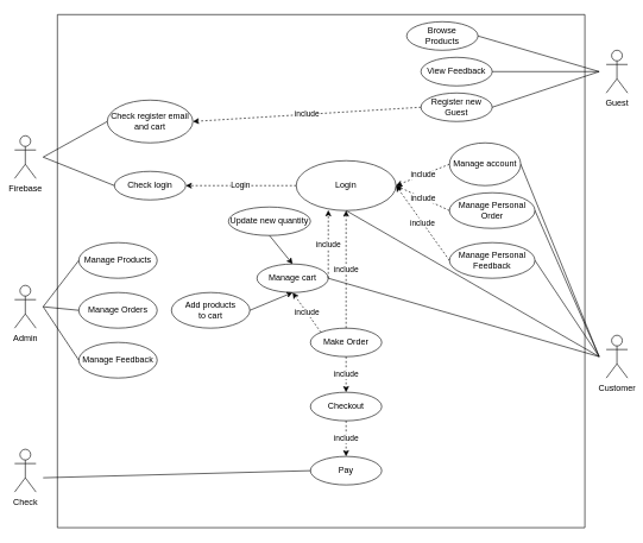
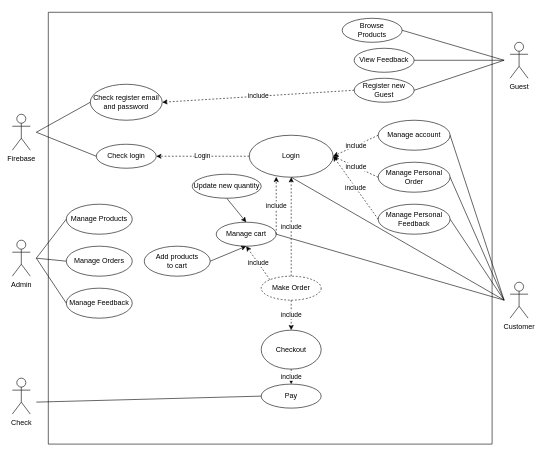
  <mxCell id="0" />
  <mxCell id="1" parent="0" />
  <mxCell id="2" value="Firebase" style="shape=umlActor;verticalLabelPosition=bottom;verticalAlign=top;html=1;outlineConnect=0;" vertex="1" parent="1"><mxGeometry x="20" y="190" width="30" height="60" as="geometry" /></mxCell>
  <mxCell id="3" value="Customer" style="shape=umlActor;verticalLabelPosition=bottom;verticalAlign=top;html=1;outlineConnect=0;" vertex="1" parent="1"><mxGeometry x="850" y="470" width="30" height="60" as="geometry" /></mxCell>
  <mxCell id="4" value="Check" style="shape=umlActor;verticalLabelPosition=bottom;verticalAlign=top;html=1;outlineConnect=0;" vertex="1" parent="1"><mxGeometry x="20" y="630" width="30" height="60" as="geometry" /></mxCell>
  <mxCell id="5" value="Guest" style="shape=umlActor;verticalLabelPosition=bottom;verticalAlign=top;html=1;outlineConnect=0;" vertex="1" parent="1"><mxGeometry x="850" y="70" width="30" height="60" as="geometry" /></mxCell>
  <mxCell id="6" value="Admin" style="shape=umlActor;verticalLabelPosition=bottom;verticalAlign=top;html=1;outlineConnect=0;" vertex="1" parent="1"><mxGeometry x="20" y="400" width="30" height="60" as="geometry" /></mxCell>
  <mxCell id="7" value="" style="swimlane;startSize=0;" vertex="1" parent="1"><mxGeometry x="80" y="20" width="740" height="720" as="geometry" /></mxCell>
  <mxCell id="8" value="Browse&lt;br&gt;Products" style="ellipse;whiteSpace=wrap;html=1;align=center;" vertex="1" parent="7"><mxGeometry x="490" y="10" width="100" height="40" as="geometry" /></mxCell>
  <mxCell id="9" value="View Feedback" style="ellipse;whiteSpace=wrap;html=1;align=center;" vertex="1" parent="7"><mxGeometry x="510" y="60" width="100" height="40" as="geometry" /></mxCell>
  <mxCell id="10" value="Register new Guest" style="ellipse;whiteSpace=wrap;html=1;align=center;" vertex="1" parent="7"><mxGeometry x="510" y="110" width="100" height="40" as="geometry" /></mxCell>
- <mxCell id="11" value="Check register email and cart" style="ellipse;whiteSpace=wrap;html=1;align=center;" vertex="1" parent="7"><mxGeometry x="70" y="120" width="120" height="60" as="geometry" /></mxCell>
+ <mxCell id="11" value="Check register email and password" style="ellipse;whiteSpace=wrap;html=1;align=center;" vertex="1" parent="7"><mxGeometry x="70" y="120" width="120" height="60" as="geometry" /></mxCell>
  <mxCell id="12" value="Check login" style="ellipse;whiteSpace=wrap;html=1;align=center;" vertex="1" parent="7"><mxGeometry x="80" y="220" width="100" height="40" as="geometry" /></mxCell>
- <mxCell id="13" value="Manage account" style="ellipse;whiteSpace=wrap;html=1;align=center;" vertex="1" parent="7"><mxGeometry x="550" y="180" width="100" height="60" as="geometry" /></mxCell>
+ <mxCell id="13" value="Manage account" style="ellipse;whiteSpace=wrap;html=1;align=center;" vertex="1" parent="7"><mxGeometry x="550" y="180" width="120" height="50" as="geometry" /></mxCell>
  <mxCell id="14" value="Manage Personal Order" style="ellipse;whiteSpace=wrap;html=1;align=center;" vertex="1" parent="7"><mxGeometry x="550" y="250" width="120" height="50" as="geometry" /></mxCell>
  <mxCell id="15" value="Manage Personal&lt;br&gt;Feedback" style="ellipse;whiteSpace=wrap;html=1;align=center;" vertex="1" parent="7"><mxGeometry x="550" y="320" width="120" height="50" as="geometry" /></mxCell>
  <mxCell id="16" value="Pay" style="ellipse;whiteSpace=wrap;html=1;align=center;" vertex="1" parent="7"><mxGeometry x="355" y="620" width="100" height="40" as="geometry" /></mxCell>
  <mxCell id="17" value="Manage Products" style="ellipse;whiteSpace=wrap;html=1;align=center;" vertex="1" parent="7"><mxGeometry x="30" y="320" width="110" height="50" as="geometry" /></mxCell>
  <mxCell id="18" value="Manage Orders" style="ellipse;whiteSpace=wrap;html=1;align=center;" vertex="1" parent="7"><mxGeometry x="30" y="390" width="110" height="50" as="geometry" /></mxCell>
  <mxCell id="19" value="Manage Feedback" style="ellipse;whiteSpace=wrap;html=1;align=center;" vertex="1" parent="7"><mxGeometry x="30" y="460" width="110" height="50" as="geometry" /></mxCell>
  <mxCell id="20" value="Login" style="ellipse;whiteSpace=wrap;html=1;" vertex="1" parent="7"><mxGeometry x="335" y="205" width="140" height="70" as="geometry" /></mxCell>
  <mxCell id="21" value="include" style="endArrow=classic;html=1;rounded=0;exitX=0;exitY=0.5;exitDx=0;exitDy=0;entryX=1;entryY=0.5;entryDx=0;entryDy=0;dashed=1;" edge="1" parent="7" source="13" target="20"><mxGeometry width="50" height="50" relative="1" as="geometry"><mxPoint x="250" y="390" as="sourcePoint" /><mxPoint x="300" y="340" as="targetPoint" /></mxGeometry></mxCell>
  <mxCell id="22" value="include" style="endArrow=classic;html=1;rounded=0;exitX=0;exitY=0.5;exitDx=0;exitDy=0;entryX=1;entryY=0.5;entryDx=0;entryDy=0;dashed=1;" edge="1" parent="7" source="14" target="20"><mxGeometry width="50" height="50" relative="1" as="geometry"><mxPoint x="250" y="390" as="sourcePoint" /><mxPoint x="300" y="340" as="targetPoint" /></mxGeometry></mxCell>
  <mxCell id="23" value="include" style="endArrow=classic;html=1;rounded=0;exitX=0;exitY=0.5;exitDx=0;exitDy=0;entryX=1;entryY=0.5;entryDx=0;entryDy=0;dashed=1;" edge="1" parent="7" source="15" target="20"><mxGeometry width="50" height="50" relative="1" as="geometry"><mxPoint x="250" y="390" as="sourcePoint" /><mxPoint x="300" y="340" as="targetPoint" /></mxGeometry></mxCell>
  <mxCell id="24" value="include" style="endArrow=classic;html=1;rounded=0;exitX=0;exitY=0.5;exitDx=0;exitDy=0;entryX=1;entryY=0.5;entryDx=0;entryDy=0;dashed=1;" edge="1" parent="7" source="10" target="11"><mxGeometry width="50" height="50" relative="1" as="geometry"><mxPoint x="250" y="390" as="sourcePoint" /><mxPoint x="300" y="340" as="targetPoint" /></mxGeometry></mxCell>
  <mxCell id="25" value="Login" style="endArrow=classic;html=1;rounded=0;exitX=0;exitY=0.5;exitDx=0;exitDy=0;entryX=1;entryY=0.5;entryDx=0;entryDy=0;dashed=1;" edge="1" parent="7" source="20" target="12"><mxGeometry width="50" height="50" relative="1" as="geometry"><mxPoint x="250" y="390" as="sourcePoint" /><mxPoint x="300" y="340" as="targetPoint" /></mxGeometry></mxCell>
- <mxCell id="26" value="Checkout" style="ellipse;whiteSpace=wrap;html=1;align=center;" vertex="1" parent="7"><mxGeometry x="355" y="530" width="100" height="40" as="geometry" /></mxCell>
- <mxCell id="27" value="Make Order" style="ellipse;whiteSpace=wrap;html=1;align=center;" vertex="1" parent="7"><mxGeometry x="355" y="440" width="100" height="40" as="geometry" /></mxCell>
+ <mxCell id="26" value="Checkout" style="ellipse;whiteSpace=wrap;html=1;align=center;" vertex="1" parent="7"><mxGeometry x="355" y="530" width="100" height="65" as="geometry" /></mxCell>
+ <mxCell id="27" value="Make Order" style="ellipse;whiteSpace=wrap;html=1;align=center;dashed=1;" vertex="1" parent="7"><mxGeometry x="355" y="440" width="100" height="40" as="geometry" /></mxCell>
  <mxCell id="28" value="Add products &lt;br&gt;to cart" style="ellipse;whiteSpace=wrap;html=1;align=center;" vertex="1" parent="7"><mxGeometry x="160" y="390" width="110" height="50" as="geometry" /></mxCell>
  <mxCell id="29" value="Manage cart" style="ellipse;whiteSpace=wrap;html=1;align=center;" vertex="1" parent="7"><mxGeometry x="280" y="350" width="100" height="40" as="geometry" /></mxCell>
  <mxCell id="30" value="Update new quantity" style="ellipse;whiteSpace=wrap;html=1;align=center;" vertex="1" parent="7"><mxGeometry x="240" y="270" width="115" height="40" as="geometry" /></mxCell>
  <mxCell id="31" value="include" style="endArrow=classic;html=1;rounded=0;exitX=0.5;exitY=0;exitDx=0;exitDy=0;entryX=0.5;entryY=1;entryDx=0;entryDy=0;dashed=1;" edge="1" parent="7" source="27" target="20"><mxGeometry width="50" height="50" relative="1" as="geometry"><mxPoint x="250" y="390" as="sourcePoint" /><mxPoint x="300" y="340" as="targetPoint" /></mxGeometry></mxCell>
  <mxCell id="32" value="include" style="endArrow=classic;html=1;rounded=0;exitX=1;exitY=0.5;exitDx=0;exitDy=0;entryX=0.322;entryY=0.992;entryDx=0;entryDy=0;dashed=1;entryPerimeter=0;" edge="1" parent="7" source="29" target="20"><mxGeometry width="50" height="50" relative="1" as="geometry"><mxPoint x="250" y="390" as="sourcePoint" /><mxPoint x="300" y="340" as="targetPoint" /></mxGeometry></mxCell>
  <mxCell id="33" value="" style="endArrow=classic;html=1;rounded=0;exitX=0.5;exitY=1;exitDx=0;exitDy=0;entryX=0.5;entryY=0;entryDx=0;entryDy=0;" edge="1" parent="7" source="30" target="29"><mxGeometry width="50" height="50" relative="1" as="geometry"><mxPoint x="250" y="390" as="sourcePoint" /><mxPoint x="300" y="340" as="targetPoint" /></mxGeometry></mxCell>
  <mxCell id="34" value="" style="endArrow=classic;html=1;rounded=0;exitX=1;exitY=0.5;exitDx=0;exitDy=0;entryX=0.5;entryY=1;entryDx=0;entryDy=0;" edge="1" parent="7" source="28" target="29"><mxGeometry width="50" height="50" relative="1" as="geometry"><mxPoint x="250" y="390" as="sourcePoint" /><mxPoint x="300" y="340" as="targetPoint" /></mxGeometry></mxCell>
  <mxCell id="35" value="include" style="endArrow=classic;html=1;rounded=0;exitX=0.5;exitY=1;exitDx=0;exitDy=0;entryX=0.5;entryY=0;entryDx=0;entryDy=0;dashed=1;" edge="1" parent="7" source="27" target="26"><mxGeometry width="50" height="50" relative="1" as="geometry"><mxPoint x="250" y="390" as="sourcePoint" /><mxPoint x="300" y="340" as="targetPoint" /></mxGeometry></mxCell>
  <mxCell id="36" value="include" style="endArrow=classic;html=1;rounded=0;exitX=0.5;exitY=1;exitDx=0;exitDy=0;entryX=0.5;entryY=0;entryDx=0;entryDy=0;dashed=1;" edge="1" parent="7" source="26" target="16"><mxGeometry width="50" height="50" relative="1" as="geometry"><mxPoint x="250" y="390" as="sourcePoint" /><mxPoint x="300" y="340" as="targetPoint" /></mxGeometry></mxCell>
  <mxCell id="37" value="" style="endArrow=none;html=1;rounded=0;entryX=1;entryY=0.5;entryDx=0;entryDy=0;" edge="1" parent="1" target="8"><mxGeometry width="50" height="50" relative="1" as="geometry"><mxPoint x="840" y="100" as="sourcePoint" /><mxPoint x="380" y="360" as="targetPoint" /></mxGeometry></mxCell>
  <mxCell id="38" value="" style="endArrow=none;html=1;rounded=0;entryX=1;entryY=0.5;entryDx=0;entryDy=0;" edge="1" parent="1" target="9"><mxGeometry width="50" height="50" relative="1" as="geometry"><mxPoint x="840" y="100" as="sourcePoint" /><mxPoint x="380" y="360" as="targetPoint" /></mxGeometry></mxCell>
  <mxCell id="39" value="" style="endArrow=none;html=1;rounded=0;entryX=1;entryY=0.5;entryDx=0;entryDy=0;" edge="1" parent="1" target="10"><mxGeometry width="50" height="50" relative="1" as="geometry"><mxPoint x="840" y="100" as="sourcePoint" /><mxPoint x="380" y="360" as="targetPoint" /></mxGeometry></mxCell>
  <mxCell id="40" value="" style="endArrow=none;html=1;rounded=0;entryX=0;entryY=0.5;entryDx=0;entryDy=0;" edge="1" parent="1" target="11"><mxGeometry width="50" height="50" relative="1" as="geometry"><mxPoint x="60" y="220" as="sourcePoint" /><mxPoint x="380" y="360" as="targetPoint" /></mxGeometry></mxCell>
  <mxCell id="41" value="" style="endArrow=none;html=1;rounded=0;entryX=0;entryY=0.5;entryDx=0;entryDy=0;" edge="1" parent="1" target="12"><mxGeometry width="50" height="50" relative="1" as="geometry"><mxPoint x="60" y="220" as="sourcePoint" /><mxPoint x="380" y="360" as="targetPoint" /></mxGeometry></mxCell>
  <mxCell id="42" value="" style="endArrow=none;html=1;rounded=0;entryX=0;entryY=0.5;entryDx=0;entryDy=0;" edge="1" parent="1" target="17"><mxGeometry width="50" height="50" relative="1" as="geometry"><mxPoint x="60" y="430" as="sourcePoint" /><mxPoint x="380" y="360" as="targetPoint" /></mxGeometry></mxCell>
  <mxCell id="43" value="" style="endArrow=none;html=1;rounded=0;entryX=0;entryY=0.5;entryDx=0;entryDy=0;" edge="1" parent="1" target="18"><mxGeometry width="50" height="50" relative="1" as="geometry"><mxPoint x="60" y="430" as="sourcePoint" /><mxPoint x="380" y="360" as="targetPoint" /></mxGeometry></mxCell>
  <mxCell id="44" value="" style="endArrow=none;html=1;rounded=0;entryX=0;entryY=0.5;entryDx=0;entryDy=0;" edge="1" parent="1" target="19"><mxGeometry width="50" height="50" relative="1" as="geometry"><mxPoint x="60" y="430" as="sourcePoint" /><mxPoint x="380" y="360" as="targetPoint" /></mxGeometry></mxCell>
  <mxCell id="45" value="" style="endArrow=none;html=1;rounded=0;entryX=1;entryY=0.5;entryDx=0;entryDy=0;" edge="1" parent="1" target="15"><mxGeometry width="50" height="50" relative="1" as="geometry"><mxPoint x="840" y="500" as="sourcePoint" /><mxPoint x="380" y="360" as="targetPoint" /></mxGeometry></mxCell>
  <mxCell id="46" value="" style="endArrow=none;html=1;rounded=0;entryX=1;entryY=0.5;entryDx=0;entryDy=0;" edge="1" parent="1" target="14"><mxGeometry width="50" height="50" relative="1" as="geometry"><mxPoint x="840" y="500" as="sourcePoint" /><mxPoint x="380" y="360" as="targetPoint" /></mxGeometry></mxCell>
  <mxCell id="47" value="" style="endArrow=none;html=1;rounded=0;exitX=1;exitY=0.5;exitDx=0;exitDy=0;" edge="1" parent="1" source="13"><mxGeometry width="50" height="50" relative="1" as="geometry"><mxPoint x="330" y="410" as="sourcePoint" /><mxPoint x="840" y="500" as="targetPoint" /></mxGeometry></mxCell>
  <mxCell id="48" value="" style="endArrow=none;html=1;rounded=0;entryX=0.5;entryY=1;entryDx=0;entryDy=0;" edge="1" parent="1" target="20"><mxGeometry width="50" height="50" relative="1" as="geometry"><mxPoint x="840" y="500" as="sourcePoint" /><mxPoint x="380" y="360" as="targetPoint" /></mxGeometry></mxCell>
  <mxCell id="49" value="" style="endArrow=none;html=1;rounded=0;entryX=0;entryY=0.5;entryDx=0;entryDy=0;" edge="1" parent="1" target="16"><mxGeometry width="50" height="50" relative="1" as="geometry"><mxPoint x="60" y="670" as="sourcePoint" /><mxPoint x="380" y="360" as="targetPoint" /></mxGeometry></mxCell>
  <mxCell id="50" value="" style="endArrow=none;html=1;rounded=0;entryX=1;entryY=0.5;entryDx=0;entryDy=0;" edge="1" parent="1" target="29"><mxGeometry width="50" height="50" relative="1" as="geometry"><mxPoint x="840" y="500" as="sourcePoint" /><mxPoint x="380" y="360" as="targetPoint" /></mxGeometry></mxCell>
  <mxCell id="51" value="include" style="endArrow=classic;html=1;rounded=0;exitX=0;exitY=0;exitDx=0;exitDy=0;dashed=1;" edge="1" parent="1" source="27"><mxGeometry width="50" height="50" relative="1" as="geometry"><mxPoint x="330" y="410" as="sourcePoint" /><mxPoint x="410" y="410" as="targetPoint" /></mxGeometry></mxCell>
